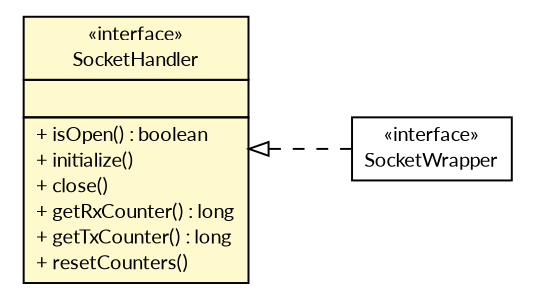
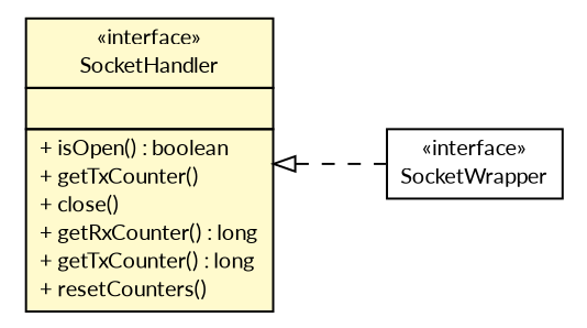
  digraph {
    nodesep=0.25
    ranksep=0.5
    rankdir=LR
    fontname=Lato
    node [fontcolor=black fontname=Lato fontsize=10.0 shape=plaintext]
    n1 [label=<<table title="org.ietf.nea.pt.socket.SocketWrapper" border="0" cellborder="1" cellspacing="0" cellpadding="2" port="p" href="./SocketWrapper.html"> 		<tr><td><table border="0" cellspacing="0" cellpadding="1"> <tr><td align="center" balign="center"> &#171;interface&#187; </td></tr> <tr><td align="center" balign="center"> SocketWrapper </td></tr> 		</table></td></tr> 		</table>>]
-   n2 [label=<<table title="org.ietf.nea.pt.socket.SocketHandler" border="0" cellborder="1" cellspacing="0" cellpadding="2" port="p" bgcolor="lemonChiffon" href="./SocketHandler.html"> 		<tr><td><table border="0" cellspacing="0" cellpadding="1"> <tr><td align="center" balign="center"> &#171;interface&#187; </td></tr> <tr><td align="center" balign="center"> SocketHandler </td></tr> 		</table></td></tr> 		<tr><td><table border="0" cellspacing="0" cellpadding="1"> <tr><td align="left" balign="left">  </td></tr> 		</table></td></tr> 		<tr><td><table border="0" cellspacing="0" cellpadding="1"> <tr><td align="left" balign="left"> + isOpen() : boolean </td></tr> <tr><td align="left" balign="left"> + initialize() </td></tr> <tr><td align="left" balign="left"> + close() </td></tr> <tr><td align="left" balign="left"> + getRxCounter() : long </td></tr> <tr><td align="left" balign="left"> + getTxCounter() : long </td></tr> <tr><td align="left" balign="left"> + resetCounters() </td></tr> 		</table></td></tr> 		</table>>]
+   n2 [label=<<table title="org.ietf.nea.pt.socket.SocketHandler" border="0" cellborder="1" cellspacing="0" cellpadding="2" port="p" bgcolor="lemonChiffon" href="./SocketHandler.html"> 		<tr><td><table border="0" cellspacing="0" cellpadding="1"> <tr><td align="center" balign="center"> &#171;interface&#187; </td></tr> <tr><td align="center" balign="center"> SocketHandler </td></tr> 		</table></td></tr> 		<tr><td><table border="0" cellspacing="0" cellpadding="1"> <tr><td align="left" balign="left">  </td></tr> 		</table></td></tr> 		<tr><td><table border="0" cellspacing="0" cellpadding="1"> <tr><td align="left" balign="left"> + isOpen() : boolean </td></tr> <tr><td align="left" balign="left"> + getTxCounter() </td></tr> <tr><td align="left" balign="left"> + close() </td></tr> <tr><td align="left" balign="left"> + getRxCounter() : long </td></tr> <tr><td align="left" balign="left"> + getTxCounter() : long </td></tr> <tr><td align="left" balign="left"> + resetCounters() </td></tr> 		</table></td></tr> 		</table>>]
    n2 -> n1 [arrowtail=empty dir=back fontname=Lato fontsize=10 headport=p labelfontname=Helvetica labelfontsize=10 style=dashed tailport=p]
  }
